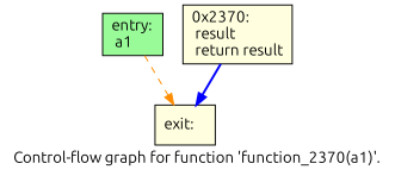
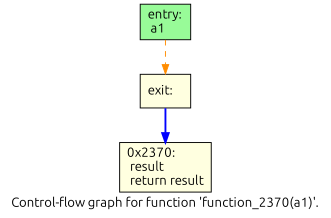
  digraph {
    fontname=Ubuntu
    label="Control-flow graph for function 'function_2370(a1)'."
    node [fillcolor=lightyellow fontname=Ubuntu shape=record style=filled]
    edge [fontname=Ubuntu]
    n1 [fillcolor=palegreen label="{entry:\l  a1\l}"]
    n2 [label="{exit:\l}"]
    n3 [label="{0x2370:\l  result\l  return result\l}"]
    n1 -> n2 [color=darkorange style=dashed]
-   n3 -> n2 [color=blue style=bold]
+   n2 -> n3 [color=blue style=bold]
  }
